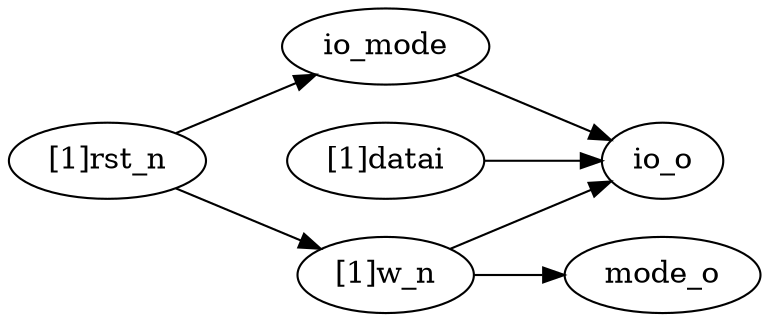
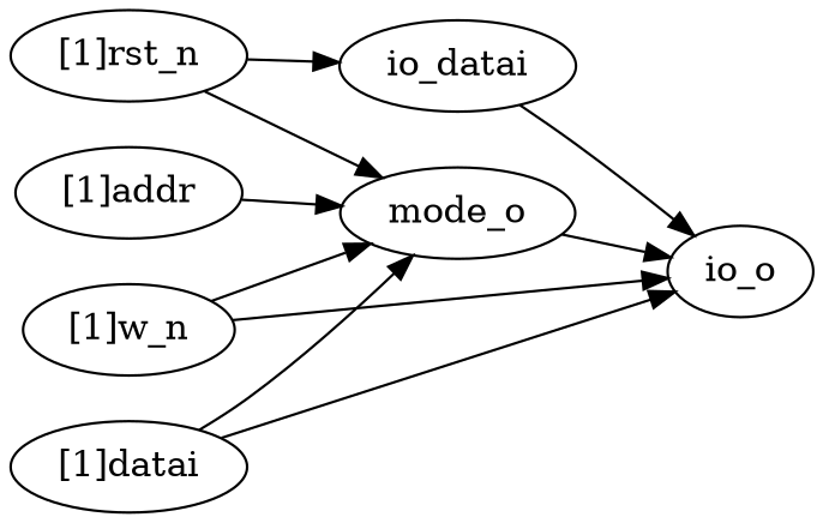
  strict digraph {
    rankdir=LR
    node [complexity=3 importance=0.22687962957 rank=0.07562654319]
    io_o [complexity=0 importance=0.125449341713 rank=0.0]
-   io_mode
+   io_mode [label=io_datai]
    n3 [label=mode_o]
    "[1]w_n" [complexity=7 importance=0.511588449936 rank=0.0730840642766]
+   "[1]addr" [complexity=4 importance=0.284708820367 rank=0.0711772050916]
    "[1]rst_n" [complexity=4 importance=0.511588449936 rank=0.127897112484]
    "[1]datai" [complexity=5 importance=0.284708820367 rank=0.0569417640733]
    io_mode -> io_o
+   n3 -> io_o
    "[1]w_n" -> io_o
    "[1]w_n" -> n3
+   "[1]addr" -> n3
    "[1]rst_n" -> io_mode
-   "[1]rst_n" -> "[1]w_n"
+   "[1]rst_n" -> n3
    "[1]datai" -> io_o
+   "[1]datai" -> n3
  }
